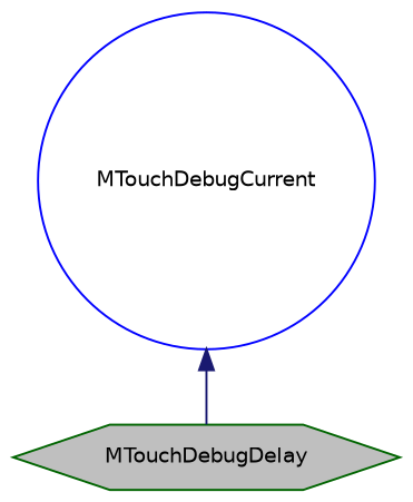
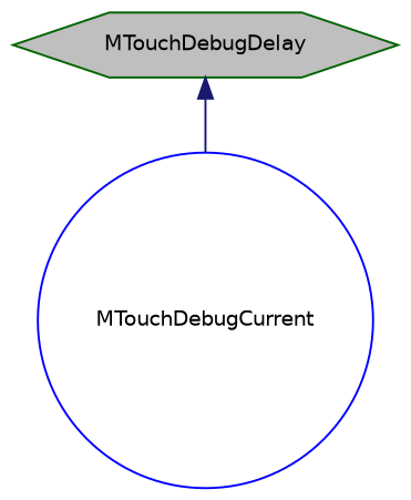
  digraph {
    rankdir=TB
    node [fontname=Helvetica fontsize=10 style=filled]
    n1 [color=darkgreen fillcolor=grey75 fontcolor=black height=0.2 label=MTouchDebugDelay shape=hexagon width=0.4]
    n2 [color=blue fillcolor=white height=0.2 label=MTouchDebugCurrent shape=circle width=0.4]
-   n2 -> n1 [color=midnightblue dir=back fontname=Helvetica fontsize=10 labelfontname=Helvetica labelfontsize=10 style=solid]
+   n1 -> n2 [color=midnightblue dir=back fontname=Helvetica fontsize=10 labelfontname=Helvetica labelfontsize=10 style=solid]
  }
